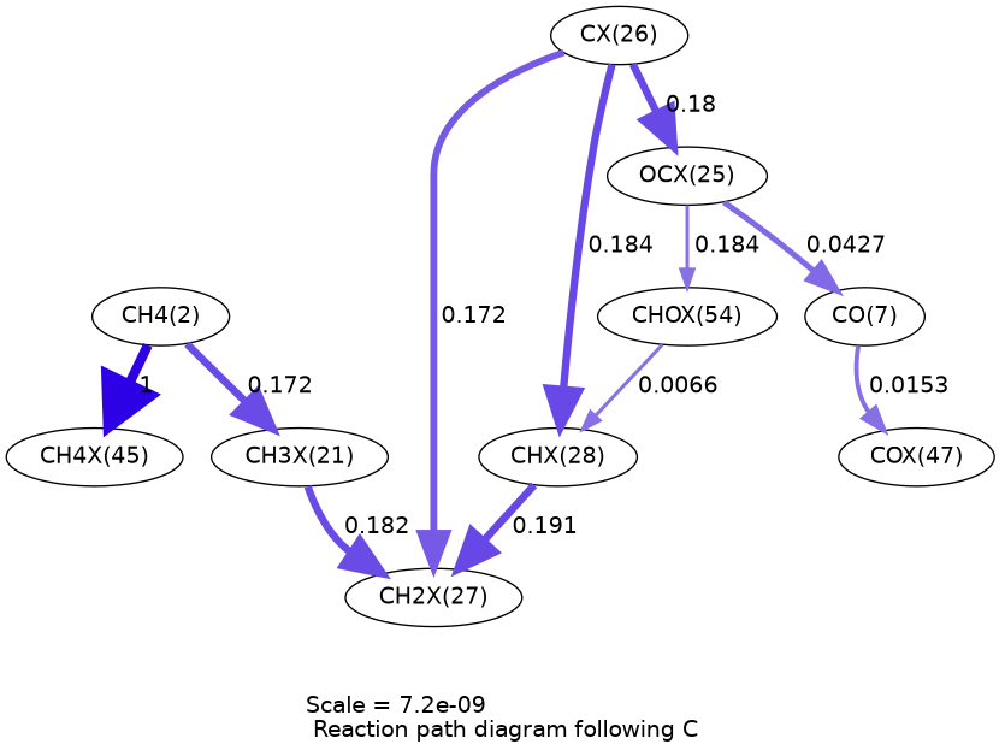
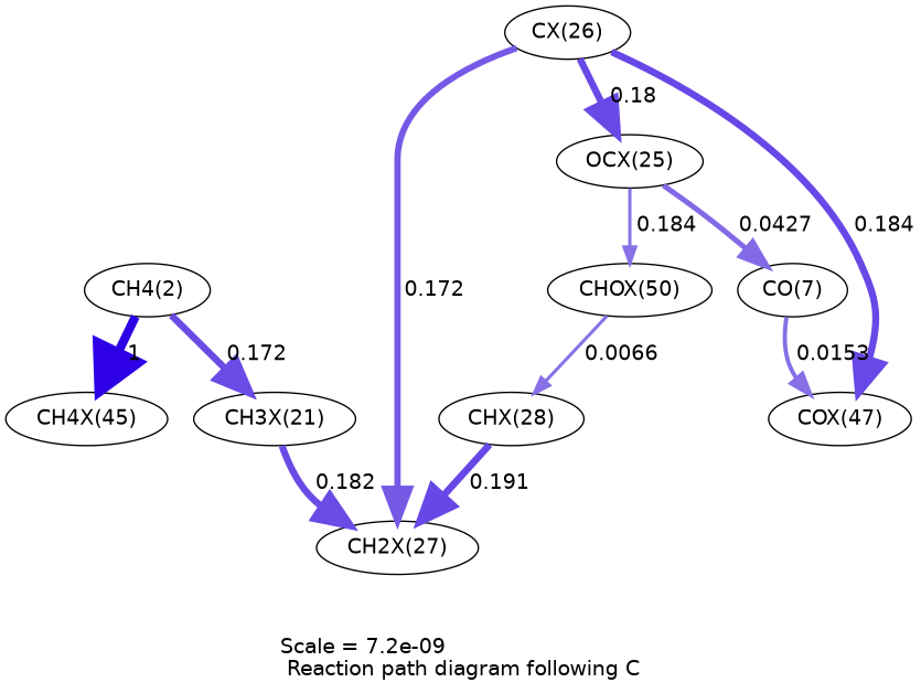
  digraph {
    fontname=Helvetica
    label="Scale = 7.2e-09\l Reaction path diagram following C"
    node [fontname=Helvetica]
    edge [arrowsize=2.34 color="0.7, 0.672, 0.9" fontname=Helvetica penwidth=4.67]
    n1 [label="CH4(2)"]
    n2 [label="CH4X(45)"]
    n3 [label="CH3X(21)"]
    n4 [label="CH2X(27)"]
    n5 [label="CHX(28)"]
    n6 [label="CX(26)"]
    n7 [label="OCX(25)"]
-   n8 [label="CHOX(54)"]
+   n8 [label="CHOX(50)"]
    n9 [label="CO(7)"]
    n10 [label="COX(47)"]
    n1 -> n2 [arrowsize=3 color="0.7, 1.5, 0.9" label=" 1" penwidth=6]
    n1 -> n3 [label=" 0.172"]
    n3 -> n4 [label=" 0.182"]
    n5 -> n4 [arrowsize=2.37 color="0.7, 0.691, 0.9" label=" 0.191" penwidth=4.75]
    n6 -> n4 [arrowsize=2.16 color="0.7, 0.607, 0.9" label=" 0.172" penwidth=4.31]
-   n6 -> n5 [arrowsize=2.36 color="0.7, 0.684, 0.9" label=" 0.184" penwidth=4.72]
+   n6 -> n10 [arrowsize=2.36 color="0.7, 0.684, 0.9" label=" 0.184" penwidth=4.72]
    n6 -> n7 [arrowsize=2.35 color="0.7, 0.68, 0.9" label=" 0.18" penwidth=4.71]
    n7 -> n8 [arrowsize=1.1 color="0.7, 0.507, 0.9" label=" 0.184" penwidth=2.21]
    n7 -> n9 [arrowsize=1.81 color="0.7, 0.543, 0.9" label=" 0.0427" penwidth=3.62]
    n8 -> n5 [arrowsize=1.1 color="0.7, 0.507, 0.9" label=" 0.0066" penwidth=2.21]
    n9 -> n10 [arrowsize=1.42 color="0.7, 0.515, 0.9" label=" 0.0153" penwidth=2.84]
  }
